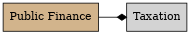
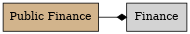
  digraph {
    rankdir=LR
    node [style=filled shape=box]
    n1 [fillcolor=tan label="Public Finance"]
-   n2 [label=Taxation fillcolor=lightgrey]
+   n2 [label=Finance fillcolor=lightgrey]
    n1 -> n2 [style=solid arrowhead=diamond]
  }
